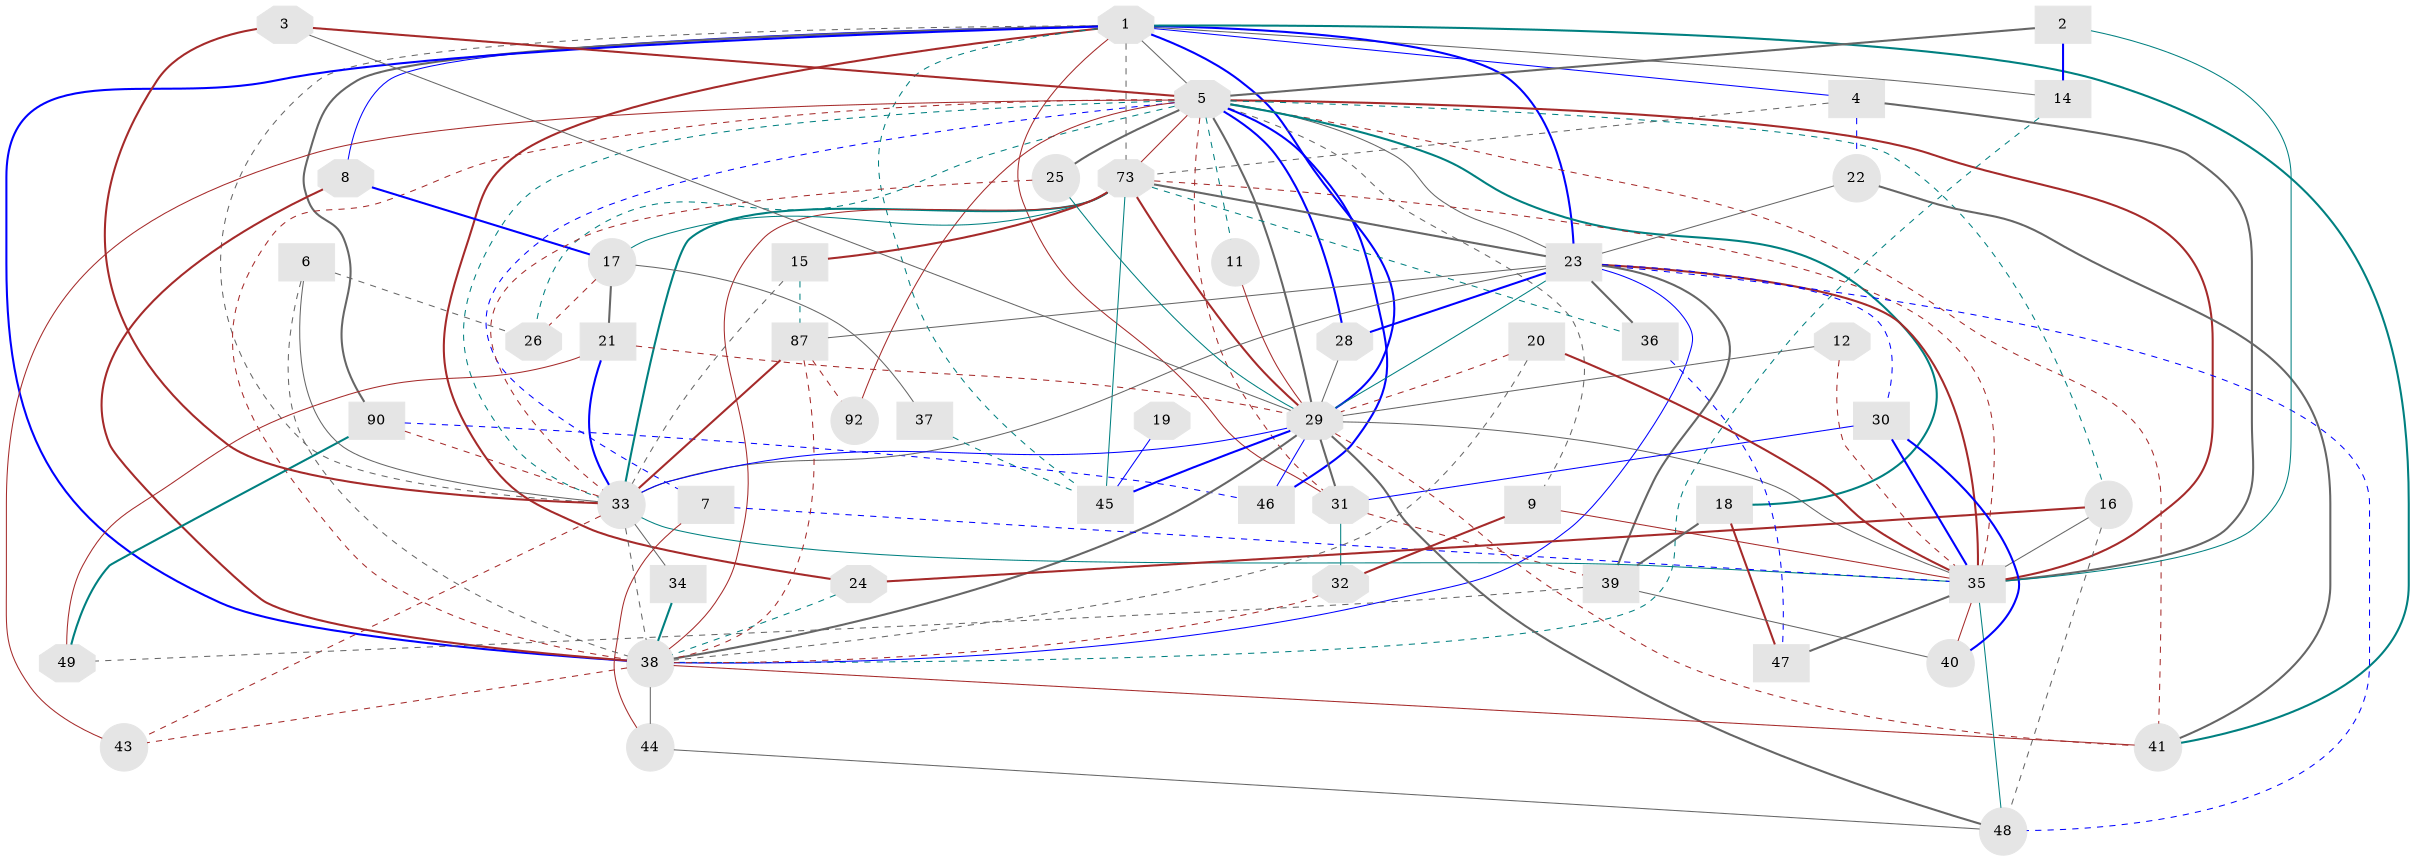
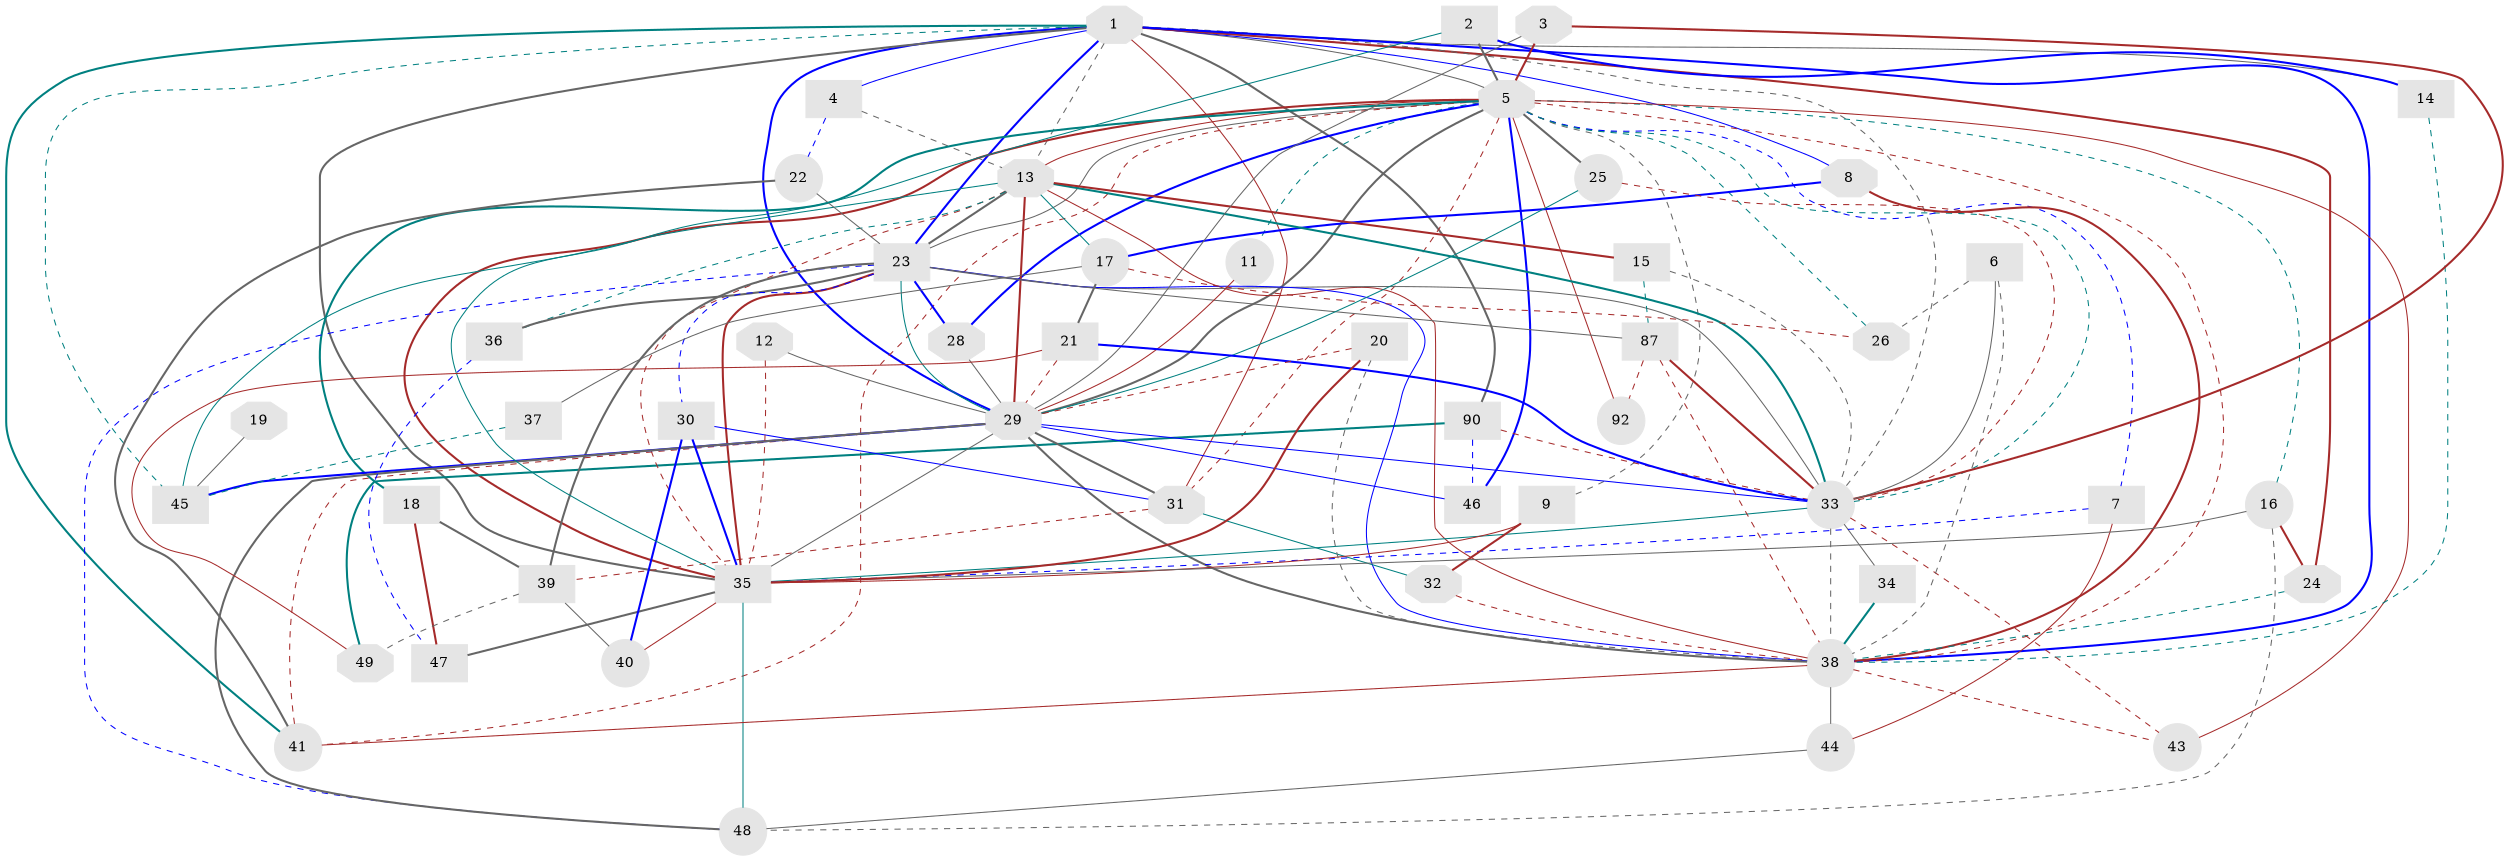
  graph {
    node [color=gray90 shape=box style=filled]
    edge [color=gray40 style=bold weight=1.0]
    1 [shape=octagon]
    4
    5 [shape=octagon]
    8 [shape=octagon]
    n5 [label=90]
-   13 [shape=octagon label=73]
+   13 [shape=octagon]
    14
    23
    24 [shape=octagon]
    29 [shape=octagon]
    31 [shape=octagon]
    33 [shape=circle]
    35
    38 [shape=circle]
    41 [shape=circle]
    45
    22 [shape=circle]
    7
    9
    11 [shape=circle]
    16 [shape=circle]
    18
    25 [shape=circle]
    26 [shape=octagon]
    28 [shape=octagon]
    n26 [label=92 shape=circle]
    43 [shape=circle]
    46
    17 [shape=circle]
    49 [shape=octagon]
    15
    36
    n33 [label=87]
    48 [shape=circle]
    39
    30
    32 [shape=octagon]
    34
    47
    40 [shape=circle]
    44 [shape=circle]
    2
    3 [shape=octagon]
    6
    21
    37
    12 [shape=octagon]
    19 [shape=octagon]
    20
    1 -- 4 [color=blue style=solid]
    1 -- 5 [style=solid weight=2.0]
    1 -- 8 [color=blue style=solid]
    1 -- n5
    1 -- 13 [style=dashed weight=2.0]
    1 -- 14 [style=solid]
    1 -- 23 [color=blue weight=3.0]
    1 -- 24 [color=brown]
    1 -- 29 [color=blue weight=3.0]
    1 -- 31 [color=brown style=solid]
    1 -- 33 [style=dashed weight=4.0]
-   4 -- 35 [weight=2.0]
+   1 -- 35 [weight=2.0]
    1 -- 38 [color=blue weight=2.0]
    1 -- 41 [color=teal]
    1 -- 45 [color=teal style=dashed]
    4 -- 13 [style=dashed]
    4 -- 22 [color=blue style=dashed]
    5 -- 13 [color=brown style=solid]
    5 -- 23 [style=solid weight=2.0]
    5 -- 29
    5 -- 31 [color=brown style=dashed]
    5 -- 33 [color=teal style=dashed weight=2.0]
    5 -- 35 [color=brown weight=3.0]
    5 -- 38 [color=brown style=dashed]
    5 -- 41 [color=brown style=dashed]
    5 -- 7 [color=blue style=dashed]
    5 -- 9 [style=dashed]
    5 -- 11 [color=teal style=dashed]
    5 -- 16 [color=teal style=dashed]
    5 -- 18 [color=teal]
    5 -- 25 [weight=2.0]
    5 -- 26 [color=teal style=dashed]
    5 -- 28 [color=blue]
    5 -- n26 [color=brown style=solid]
    5 -- 43 [color=brown style=solid]
    5 -- 46 [color=blue]
    8 -- 38 [color=brown]
    8 -- 17 [color=blue]
    n5 -- 33 [color=brown style=dashed]
    n5 -- 46 [color=blue style=dashed]
    n5 -- 49 [color=teal]
    13 -- 23
    13 -- 29 [color=brown weight=2.0]
    13 -- 33 [color=teal weight=2.0]
    13 -- 35 [color=brown style=dashed]
    13 -- 38 [color=brown style=solid]
    13 -- 45 [color=teal style=solid]
    13 -- 17 [color=teal style=solid]
    13 -- 15 [color=brown]
    13 -- 36 [color=teal style=dashed]
    14 -- 38 [color=teal style=dashed]
    23 -- 29 [color=teal style=solid]
    23 -- 33 [style=solid weight=4.0]
    23 -- 35 [color=brown weight=2.0]
    23 -- 38 [color=blue style=solid]
    23 -- 28 [color=blue weight=2.0]
    23 -- 36
    23 -- n33 [style=solid]
    23 -- 48 [color=blue style=dashed]
    23 -- 39
    23 -- 30 [color=blue style=dashed]
    24 -- 38 [color=teal style=dashed]
    29 -- 31
    29 -- 33 [color=blue style=solid weight=3.0]
    29 -- 35 [style=solid]
    29 -- 38
    29 -- 41 [color=brown style=dashed weight=2.0]
    29 -- 45 [color=blue]
    29 -- 46 [color=blue style=solid]
    29 -- 48
    31 -- 39 [color=brown style=dashed]
    31 -- 32 [color=teal style=solid]
    33 -- 35 [color=teal style=solid weight=2.0]
    33 -- 38 [style=dashed weight=4.0]
    33 -- 43 [color=brown style=dashed]
    33 -- 34 [style=solid weight=2.0]
    35 -- 48 [color=teal style=solid]
    35 -- 47
    35 -- 40 [color=brown style=solid]
    38 -- 41 [color=brown style=solid]
    38 -- 43 [color=brown style=dashed]
    38 -- 44 [style=solid]
    22 -- 23 [style=solid]
    22 -- 41
    7 -- 35 [color=blue style=dashed]
    7 -- 44 [color=brown style=solid]
    9 -- 35 [color=brown style=solid]
    9 -- 32 [color=brown]
    11 -- 29 [color=brown style=solid]
    16 -- 24 [color=brown]
    16 -- 35 [style=solid weight=2.0]
    16 -- 48 [style=dashed]
    18 -- 39
    18 -- 47 [color=brown]
    25 -- 29 [color=teal style=solid]
    25 -- 33 [color=brown style=dashed]
    28 -- 29 [style=solid]
    17 -- 26 [color=brown style=dashed]
    17 -- 21
    17 -- 37 [style=solid]
    15 -- 33 [style=dashed]
    15 -- n33 [color=teal style=dashed]
    36 -- 47 [color=blue style=dashed]
    n33 -- 33 [color=brown]
    n33 -- 38 [color=brown style=dashed]
    n33 -- n26 [color=brown style=dashed]
    39 -- 49 [style=dashed]
    39 -- 40 [style=solid]
    30 -- 31 [color=blue style=solid]
    30 -- 35 [color=blue]
    30 -- 40 [color=blue]
    32 -- 38 [color=brown style=dashed]
    34 -- 38 [color=teal]
    44 -- 48 [style=solid]
    2 -- 5
    2 -- 14 [color=blue]
    2 -- 35 [color=teal style=solid]
    3 -- 5 [color=brown]
    3 -- 29 [style=solid]
    3 -- 33 [color=brown]
    6 -- 33 [style=solid]
    6 -- 38 [style=dashed]
    6 -- 26 [style=dashed]
    21 -- 29 [color=brown style=dashed]
    21 -- 33 [color=blue]
    21 -- 49 [color=brown style=solid]
    37 -- 45 [color=teal style=dashed]
    12 -- 29 [style=solid]
    12 -- 35 [color=brown style=dashed]
-   19 -- 45 [color=blue style=solid]
+   19 -- 45 [style=solid]
    20 -- 29 [color=brown style=dashed]
    20 -- 35 [color=brown weight=2.0]
    20 -- 38 [style=dashed]
  }
